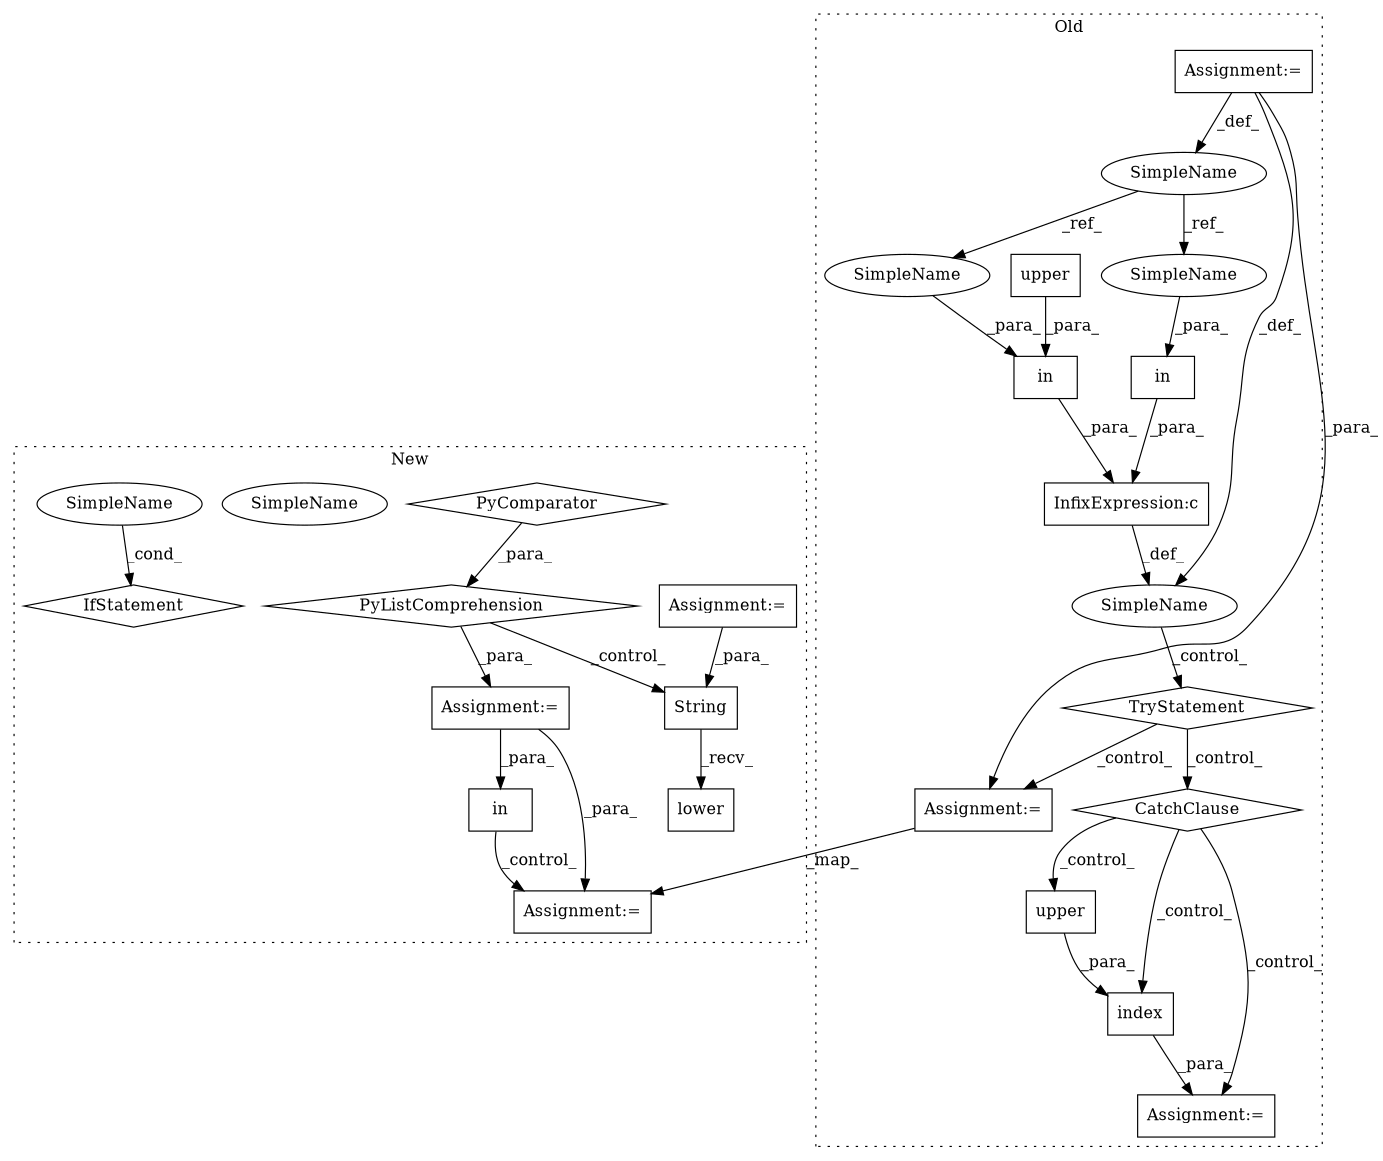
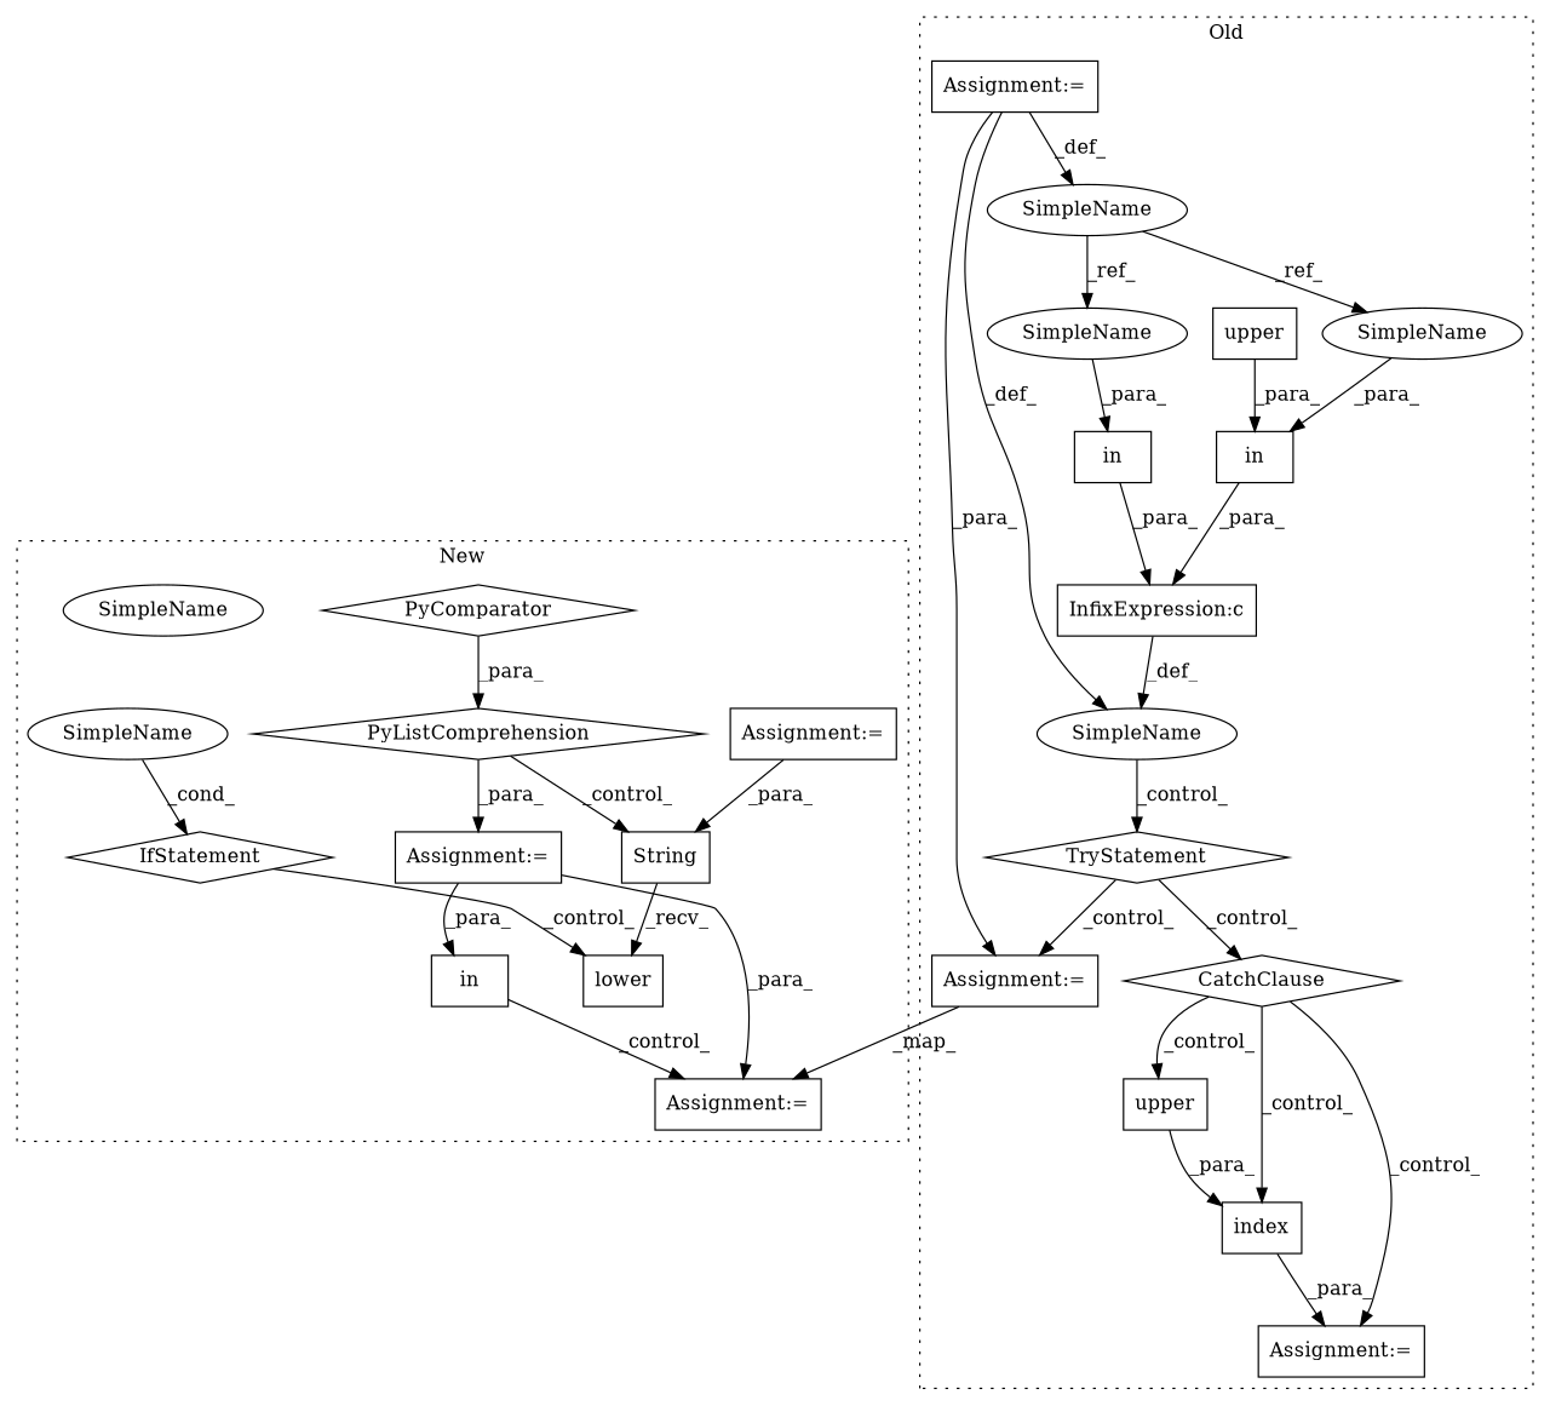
  digraph {
    node [a=7 l=19 s=11297 shape=box]
    n1 [a=32 l=7 label=upper s=11461]
    n2 [a=105 l=28 label=in s=11236]
    n3 [label="Assignment:=" s=11135]
    n4 [a=32 l=7 label=upper s=11280]
    n5 [a=27 l=4 label="InfixExpression:c" s=11265]
    n6 [a=105 l=36 label=in s=11274]
    n7 [a=42 label=SimpleName shape=ellipse l="" s=""]
    n8 [a=32 l="6,1" label=index s="11449,11468"]
    n9 [a=54 l=4 label=TryStatement s=11321 shape=diamond]
    n10 [a=42 label=SimpleName s=11135 shape=ellipse]
    n11 [a=12 l="13,2" label=CatchClause s="11380,11415" shape=diamond]
    n12 [l=1 label="Assignment:=" s=11428]
    n13 [l=1 label="Assignment:=" s=11336]
    n14 [a=42 label=SimpleName s=11245 shape=ellipse]
    n15 [a=42 label=SimpleName s=11291 shape=ellipse]
    n16 [a=109 l=118 label=PyListComprehension s=11222 shape=diamond]
    n17 [l=35 label="Assignment:="]
    n18 [a=113 l=35 label=PyComparator shape=diamond]
    n19 [l=12 label="Assignment:=" s=11210]
    n20 [a=105 l=34 label=in s=11366]
    n21 [a=32 l=7 label=lower s=11232]
    n22 [a=42 l=5 label=SimpleName s=11327 shape=ellipse]
    n23 [a=32 l="7,1" label=String s="11222,11230"]
    n24 [a=25 l=35 label=IfStatement shape=diamond]
    n25 [l=1 label="Assignment:=" s=11411]
    n26 [a=42 l=5 label=SimpleName s=11327 shape=ellipse]
    subgraph cluster_1 {
      label=Old
      style=dotted
      n1
      n2
      n3
      n4
      n5
      n6
      n7
      n8
      n9
      n10
      n11
      n12
      n13
      n14
      n15
    }
    subgraph cluster_2 {
      label=New
      style=dotted
      n16
      n17
      n18
      n19
      n20
      n21
      n22
      n23
      n24
      n25
      n26
    }
    n1 -> n8 [label=_para_]
    n2 -> n5 [label=_para_]
    n3 -> n7 [label=_def_]
    n3 -> n10 [label=_def_]
    n3 -> n13 [label=_para_]
    n4 -> n6 [label=_para_]
    n5 -> n7 [label=_def_]
    n6 -> n5 [label=_para_]
    n7 -> n9 [label=_control_]
    n8 -> n12 [label=_para_]
    n9 -> n11 [label=_control_]
    n9 -> n13 [label=_control_]
    n10 -> n14 [label=_ref_]
    n10 -> n15 [label=_ref_]
    n11 -> n1 [label=_control_]
    n11 -> n8 [label=_control_]
    n11 -> n12 [label=_control_]
    n13 -> n25 [label=_map_]
    n14 -> n2 [label=_para_]
    n15 -> n6 [label=_para_]
    n16 -> n19 [label=_para_]
    n16 -> n23 [label=_control_]
    n17 -> n23 [label=_para_]
    n18 -> n16 [label=_para_]
    n19 -> n20 [label=_para_]
    n19 -> n25 [label=_para_]
    n20 -> n25 [label=_control_]
    n23 -> n21 [label=_recv_]
+   n24 -> n21 [label=_control_]
    n26 -> n24 [label=_cond_]
  }
